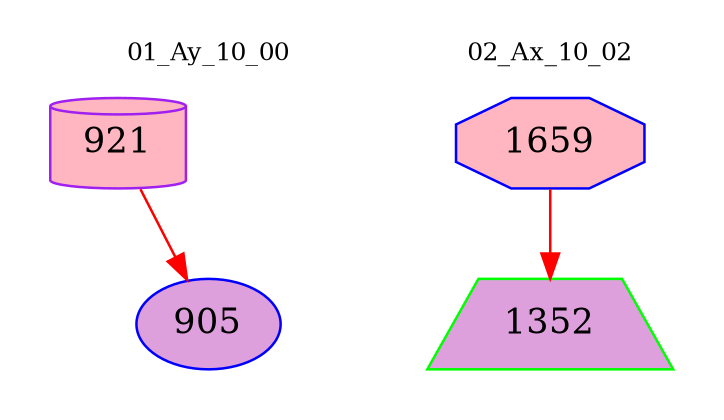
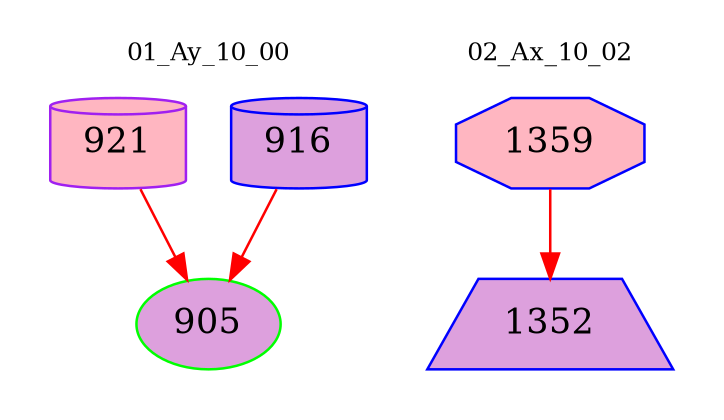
  digraph {
    node [color=blue fillcolor=plum shape=cylinder style=filled]
    edge [color=red]
-   n2 [label=905 shape=ellipse]
+   n1 [label=916]
+   n2 [color=green label=905 shape=ellipse]
    n3 [color=purple fillcolor=lightpink label=921]
-   n4 [fillcolor=lightpink label=1659 shape=octagon]
-   n5 [color=green label=1352 shape=trapezium]
+   n4 [fillcolor=lightpink label=1359 shape=octagon]
+   n5 [label=1352 shape=trapezium]
    subgraph cluster_1 {
      color=white
      fontsize=10
      label="01_Ay_10_00"
+     n1
      n2
      n3
    }
    subgraph cluster_2 {
      color=white
      fontsize=10
      label="02_Ax_10_02"
      n4
      n5
    }
+   n1 -> n2
    n3 -> n2
    n4 -> n5
  }
